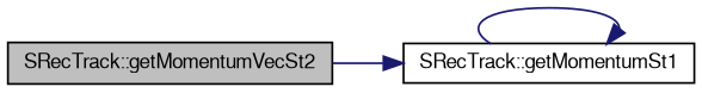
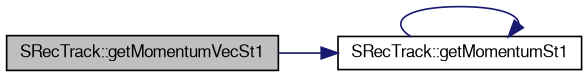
  digraph {
    rankdir=LR
    node [color=black fontname=FreeSans fontsize=10 shape=record]
    edge [color=midnightblue fontname=FreeSans fontsize=10 labelfontname=FreeSans labelfontsize=10 style=solid]
-   n1 [fillcolor=grey75 fontcolor=black height=0.2 label="SRecTrack::getMomentumVecSt2" style=filled width=0.4]
+   n1 [fillcolor=grey75 fontcolor=black height=0.2 label="SRecTrack::getMomentumVecSt1" style=filled width=0.4]
    n2 [height=0.2 label="SRecTrack::getMomentumSt1" width=0.4]
    n1 -> n2
    n2 -> n2
  }
